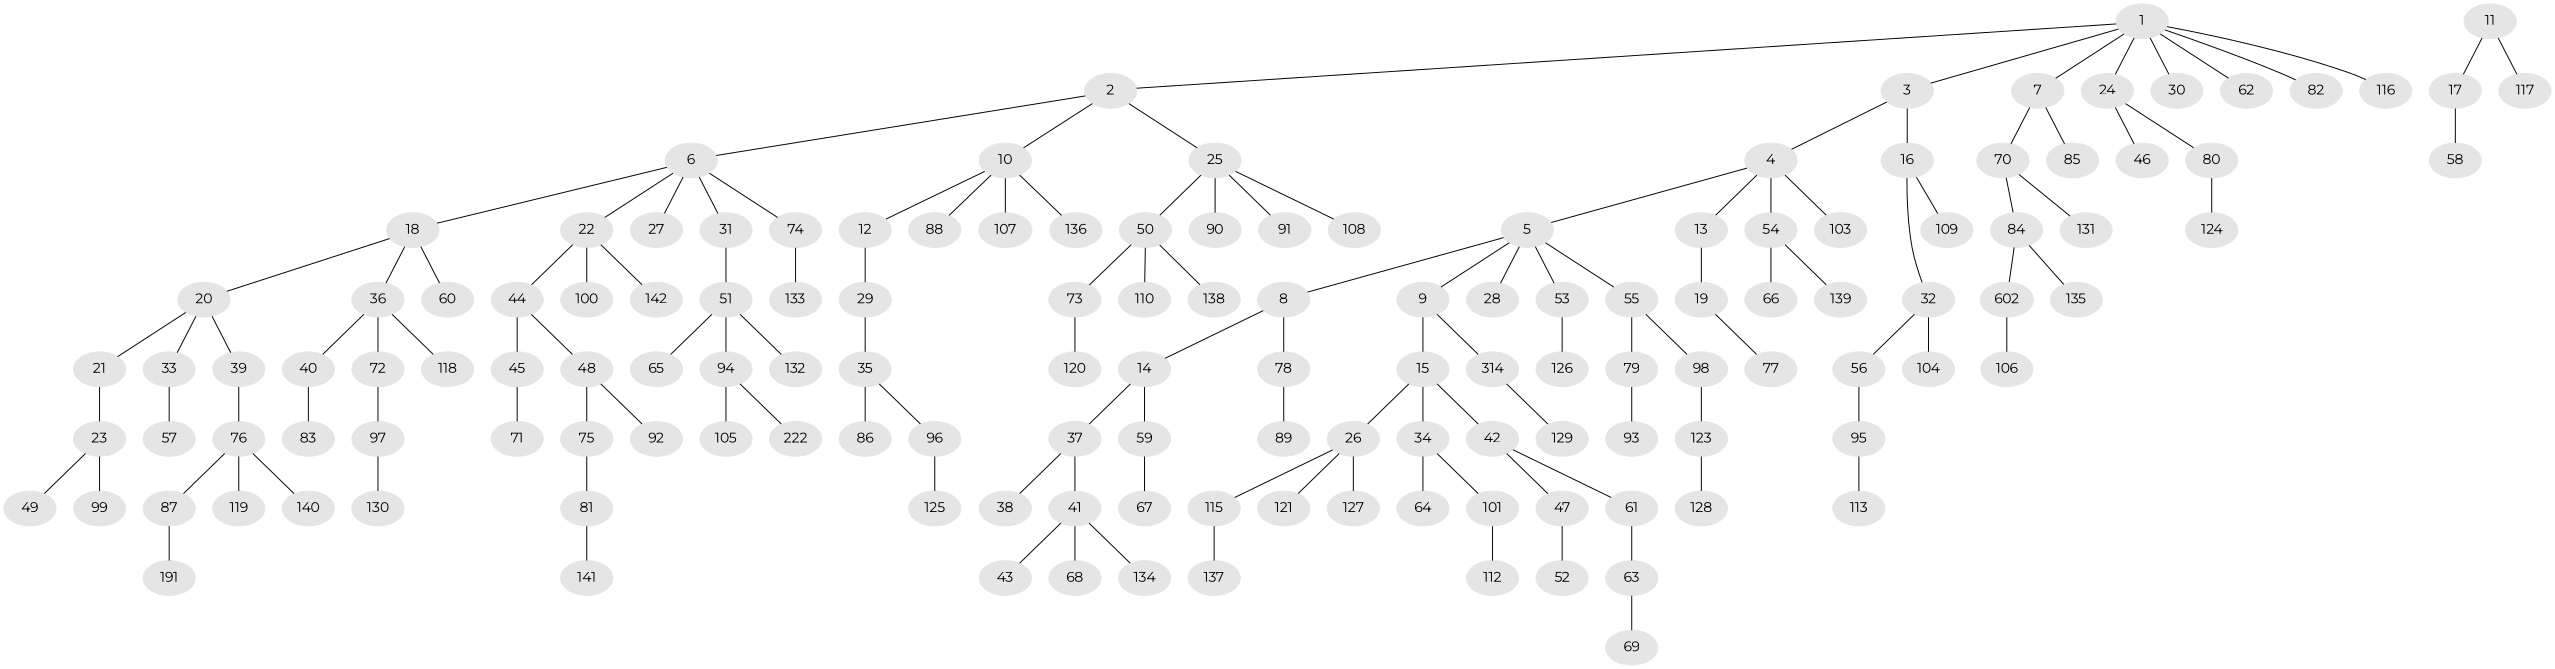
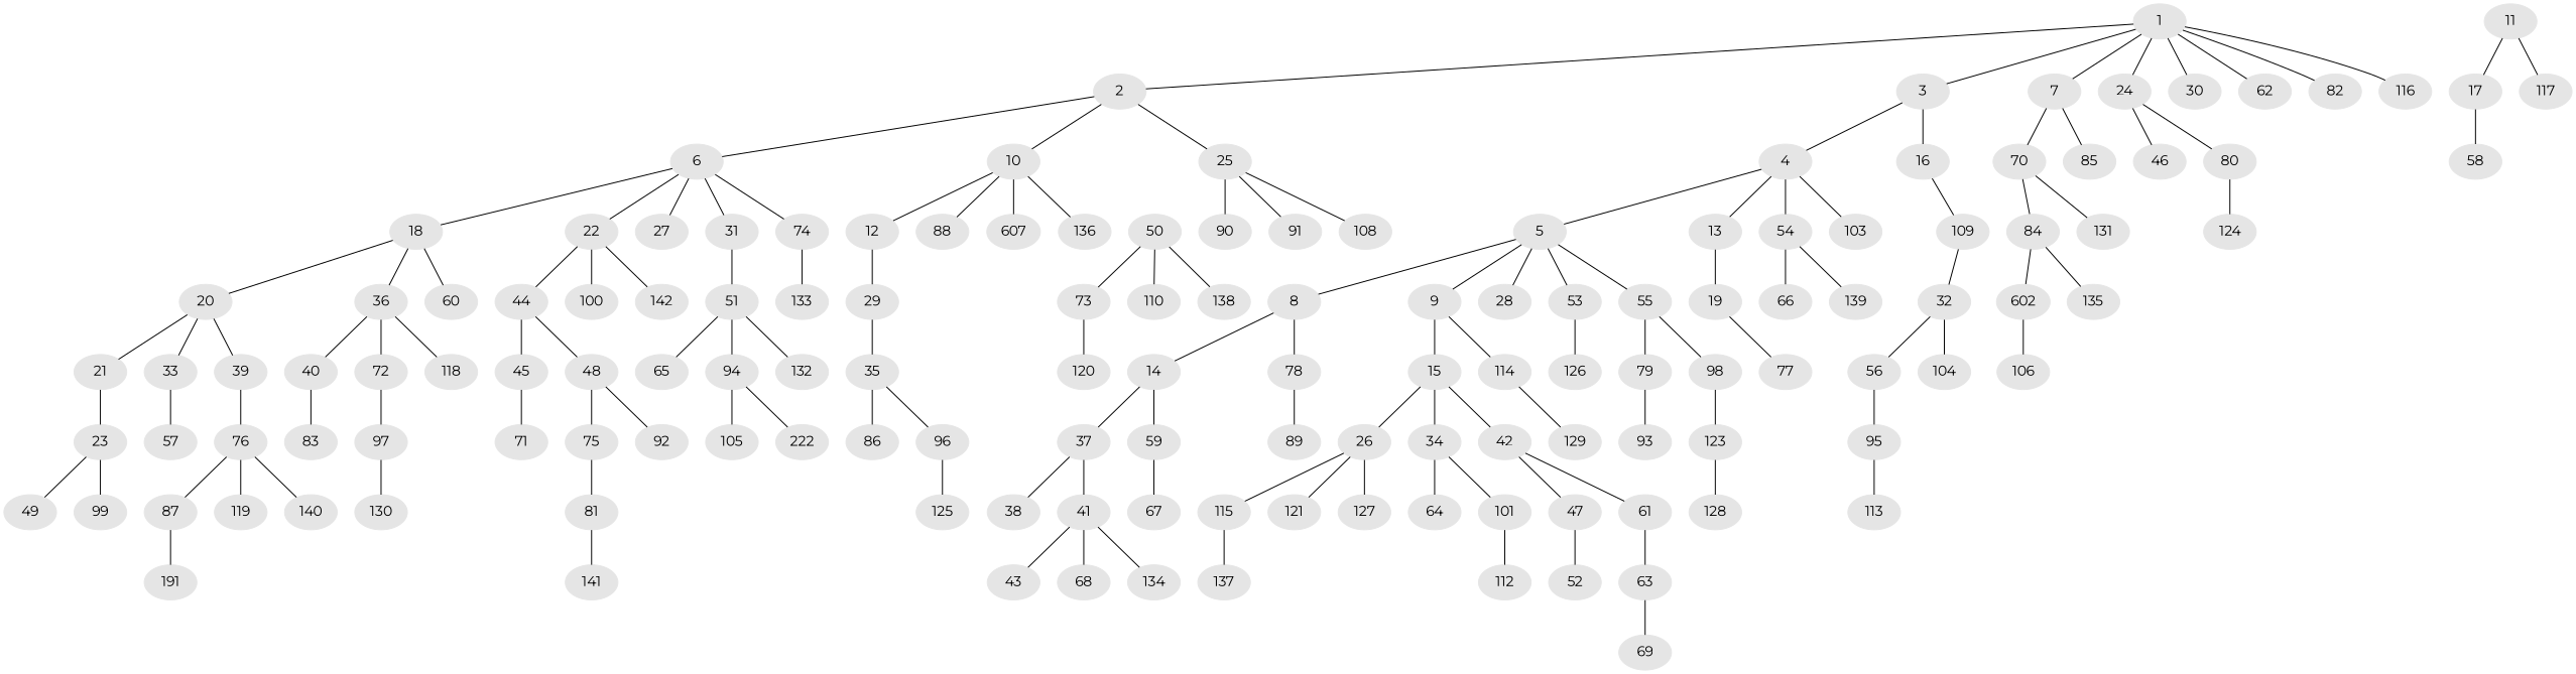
  graph {
    fontname=Montserrat
    node [color=gray90 fontname=Montserrat style=filled]
    edge [fontname=Montserrat]
    1
    2
    3
    7
    24
    30
    62
    82
    116
    6
    10
    25
    4
    16
    70
    85
    46
    80
    18
    22
    27
    31
    74
    12
    88
-   107
+   107 [label=607]
    136
    50
    90
    91
    108
    5
    13
    54
    103
    32
    109
    8
    9
    28
    53
    55
    19
    66
    139
    14
    78
    15
-   114 [label=314]
+   114
    126
    79
    98
    20
    36
    60
    44
    100
    142
    51
    133
    84
    131
    37
    59
    89
    26
    34
    42
    129
    11
    17
    117
    29
    58
    35
    77
    38
    41
    67
    115
    121
    127
    64
    101
    47
    61
    56
    104
    21
    33
    39
    40
    72
    118
    23
    57
    76
    49
    99
    45
    48
    124
    73
    110
    138
    137
    86
    96
    65
    94
    132
    95
    112
    125
    83
    97
    43
    68
    134
    87
    119
    140
    52
    63
    71
    75
    92
    81
    120
    105
    n131 [label=222]
    93
    123
    113
    69
    n136 [label=602]
    135
    130
    141
    n140 [label=191]
    106
    128
    1 -- 2
    1 -- 3
    1 -- 7
    1 -- 24
    1 -- 30
    1 -- 62
    1 -- 82
    1 -- 116
    2 -- 6
    2 -- 10
    2 -- 25
    3 -- 4
    3 -- 16
    7 -- 70
    7 -- 85
    24 -- 46
    24 -- 80
    6 -- 18
    6 -- 22
    6 -- 27
    6 -- 31
    6 -- 74
    10 -- 12
    10 -- 88
    10 -- 107
    10 -- 136
-   25 -- 50
    25 -- 90
    25 -- 91
    25 -- 108
    4 -- 5
    4 -- 13
    4 -- 54
    4 -- 103
-   16 -- 32
+   109 -- 32
    16 -- 109
    70 -- 84
    70 -- 131
    80 -- 124
    18 -- 20
    18 -- 36
    18 -- 60
    22 -- 44
    22 -- 100
    22 -- 142
    31 -- 51
    74 -- 133
    12 -- 29
    50 -- 73
    50 -- 110
    50 -- 138
    5 -- 8
    5 -- 9
    5 -- 28
    5 -- 53
    5 -- 55
    13 -- 19
    54 -- 66
    54 -- 139
    32 -- 56
    32 -- 104
    8 -- 14
    8 -- 78
    9 -- 15
    9 -- 114
    53 -- 126
    55 -- 79
    55 -- 98
    19 -- 77
    14 -- 37
    14 -- 59
    78 -- 89
    15 -- 26
    15 -- 34
    15 -- 42
    114 -- 129
    79 -- 93
    98 -- 123
    20 -- 21
    20 -- 33
    20 -- 39
    36 -- 40
    36 -- 72
    36 -- 118
    44 -- 45
    44 -- 48
    51 -- 65
    51 -- 94
    51 -- 132
    84 -- n136
    84 -- 135
    37 -- 38
    37 -- 41
    59 -- 67
    26 -- 115
    26 -- 121
    26 -- 127
    34 -- 64
    34 -- 101
    42 -- 47
    42 -- 61
    11 -- 17
    11 -- 117
    17 -- 58
    29 -- 35
    35 -- 86
    35 -- 96
    41 -- 43
    41 -- 68
    41 -- 134
    115 -- 137
    101 -- 112
    47 -- 52
    61 -- 63
    56 -- 95
    21 -- 23
    33 -- 57
    39 -- 76
    40 -- 83
    72 -- 97
    23 -- 49
    23 -- 99
    76 -- 87
    76 -- 119
    76 -- 140
    45 -- 71
    48 -- 75
    48 -- 92
    73 -- 120
    96 -- 125
    94 -- 105
    94 -- n131
    95 -- 113
    97 -- 130
    87 -- n140
    63 -- 69
    75 -- 81
    81 -- 141
    123 -- 128
    n136 -- 106
  }
